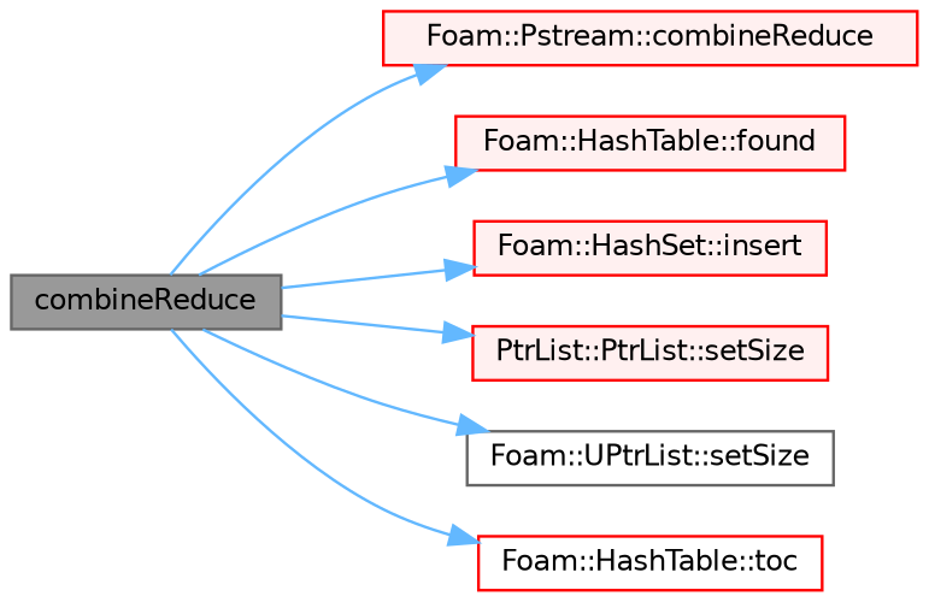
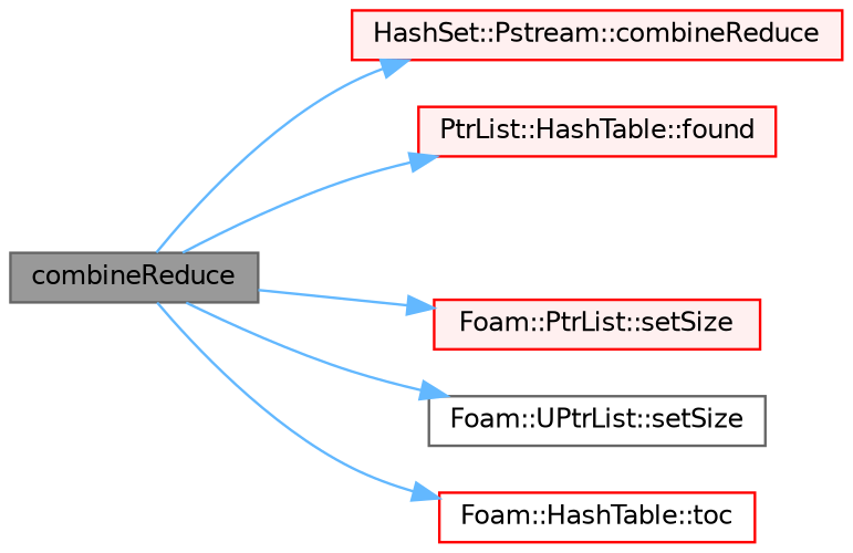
  digraph {
    rankdir=LR
    node [color=red fillcolor="#FFF0F0" fontname=Helvetica fontsize=10 shape=box style=filled]
    edge [color=steelblue1 fontname=Helvetica fontsize=10 labelfontname=Helvetica labelfontsize=10 style=solid]
    n1 [color=gray40 fillcolor=grey60 fontcolor=black height=0.2 label=combineReduce width=0.4]
-   n2 [height=0.2 label="Foam::Pstream::combineReduce" width=0.4]
-   n3 [height=0.2 label="Foam::HashTable::found" width=0.4]
-   n4 [height=0.2 label="Foam::HashSet::insert" width=0.4]
-   n5 [height=0.2 label="PtrList::PtrList::setSize" width=0.4]
+   n2 [height=0.2 label="HashSet::Pstream::combineReduce" width=0.4]
+   n3 [height=0.2 label="PtrList::HashTable::found" width=0.4]
+   n5 [height=0.2 label="Foam::PtrList::setSize" width=0.4]
    n6 [color=grey40 fillcolor=white height=0.2 label="Foam::UPtrList::setSize" width=0.4]
    n7 [fillcolor=white height=0.2 label="Foam::HashTable::toc" width=0.4]
    n1 -> n2
    n1 -> n3
-   n1 -> n4
    n1 -> n5
    n1 -> n6
    n1 -> n7
  }
